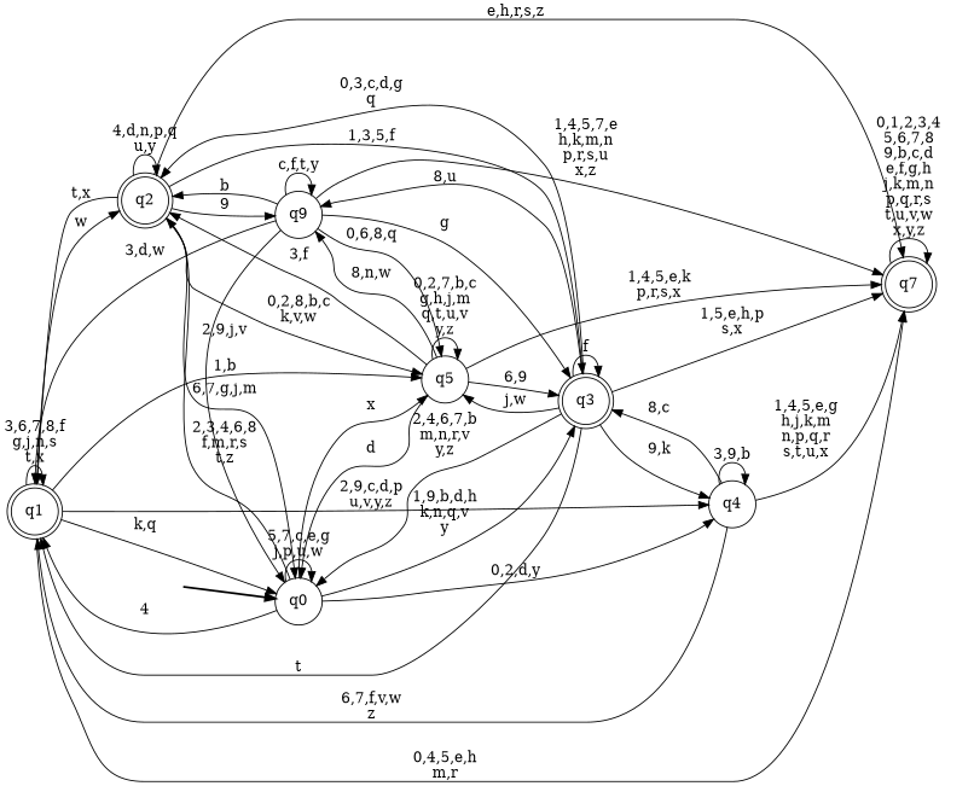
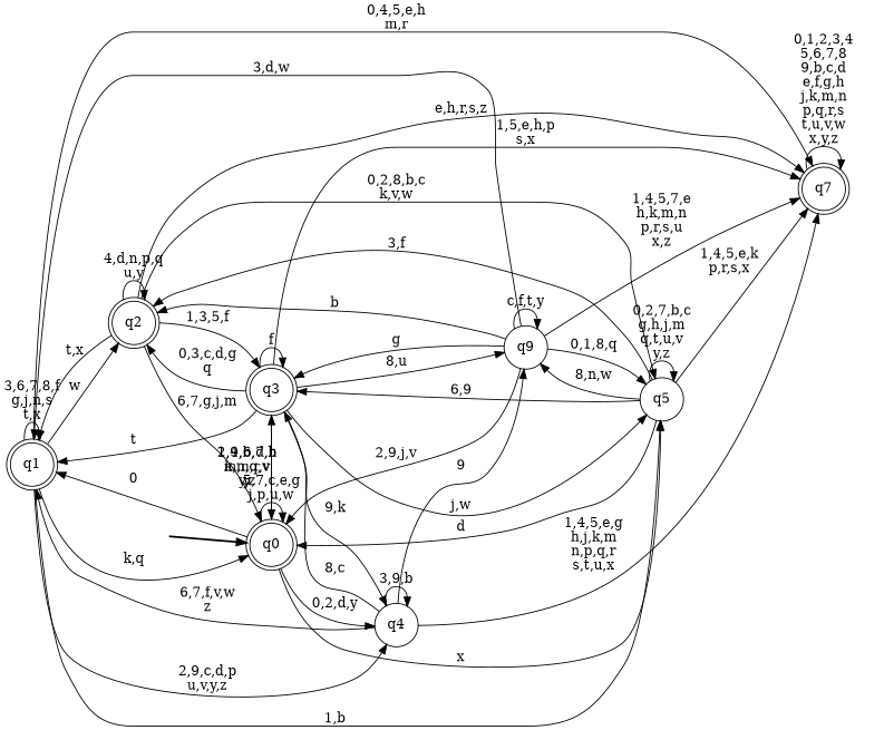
  digraph {
    rankdir=LR
    node [shape=doublecircle style="rounded,filled" color=black fillcolor=white]
    __start0 [height=0 shape=none style=invis width=0 color="" fillcolor=""]
-   n2 [label=q0 shape=circle]
+   n2 [label=q0]
    n3 [label=q1]
    n4 [label=q2]
    n5 [label=q3]
    n6 [label=q5 shape=circle style=filled]
    n7 [label=q4 shape=circle style=filled]
    n8 [label=q7 style=filled]
    n9 [label=q9 shape=circle style=filled]
    subgraph cluster_1 {
      nodesep=0.15
      ranksep=0.15
      style=invis
      __start0
      n2
    }
    __start0 -> n2 [penwidth=2]
    n2 -> n2 [label="5,7,c,e,g\nj,p,u,w"]
-   n2 -> n3 [label=4]
-   n2 -> n4 [label="2,3,4,6,8\nf,m,r,s\nt,z"]
+   n2 -> n3 [label=0]
    n2 -> n5 [label="1,9,b,d,h\nk,n,q,v\ny"]
    n2 -> n6 [label=x]
    n2 -> n7 [label="0,2,d,y"]
    n3 -> n2 [label="k,q"]
    n3 -> n3 [label="3,6,7,8,f\ng,j,n,s\nt,x"]
    n3 -> n4 [label=w]
    n3 -> n6 [label="1,b"]
    n3 -> n7 [label="2,9,c,d,p\nu,v,y,z"]
    n3 -> n8 [label="0,4,5,e,h\nm,r"]
    n4 -> n2 [label="6,7,g,j,m"]
    n4 -> n3 [label="t,x"]
    n4 -> n4 [label="4,d,n,p,q\nu,y"]
    n4 -> n5 [label="1,3,5,f"]
    n4 -> n6 [label="0,2,8,b,c\nk,v,w"]
    n4 -> n8 [label="e,h,r,s,z"]
-   n4 -> n9 [label=9]
+   n7 -> n9 [label=9]
    n5 -> n2 [label="2,4,6,7,b\nm,n,r,v\ny,z"]
    n5 -> n3 [label=t]
    n5 -> n4 [label="0,3,c,d,g\nq"]
    n5 -> n5 [label=f]
    n5 -> n6 [label="j,w"]
    n5 -> n7 [label="9,k"]
    n5 -> n8 [label="1,5,e,h,p\ns,x"]
    n5 -> n9 [label="8,u"]
    n6 -> n2 [label=d]
    n6 -> n4 [label="3,f"]
    n6 -> n5 [label="6,9"]
    n6 -> n6 [label="0,2,7,b,c\ng,h,j,m\nq,t,u,v\ny,z"]
    n6 -> n8 [label="1,4,5,e,k\np,r,s,x"]
    n6 -> n9 [label="8,n,w"]
    n7 -> n3 [label="6,7,f,v,w\nz"]
    n7 -> n5 [label="8,c"]
    n7 -> n7 [label="3,9,b"]
    n7 -> n8 [label="1,4,5,e,g\nh,j,k,m\nn,p,q,r\ns,t,u,x"]
    n8 -> n8 [label="0,1,2,3,4\n5,6,7,8\n9,b,c,d\ne,f,g,h\nj,k,m,n\np,q,r,s\nt,u,v,w\nx,y,z"]
    n9 -> n2 [label="2,9,j,v"]
    n9 -> n3 [label="3,d,w"]
    n9 -> n4 [label=b]
    n9 -> n5 [label=g]
-   n9 -> n6 [label="0,6,8,q"]
+   n9 -> n6 [label="0,1,8,q"]
    n9 -> n8 [label="1,4,5,7,e\nh,k,m,n\np,r,s,u\nx,z"]
    n9 -> n9 [label="c,f,t,y"]
  }
